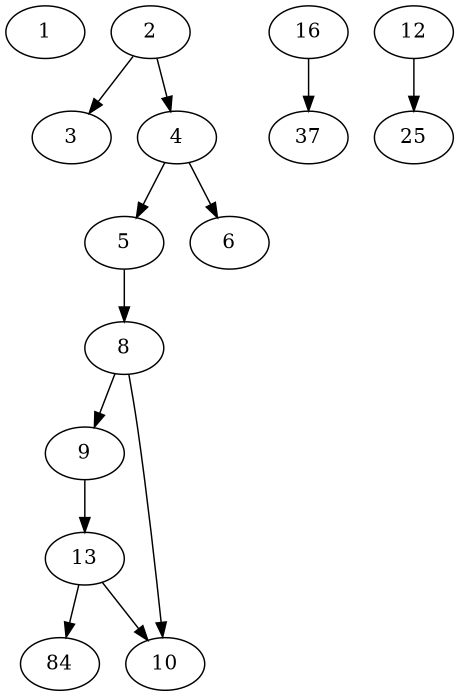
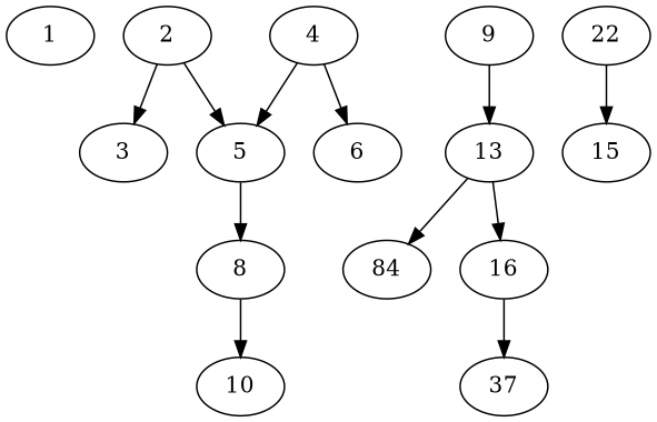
  digraph {
    node [alpha=0.10]
    1 [alpha=0.15 expect_size=1729861608009629696]
    2 [alpha=0.16 expect_size=9199129341537998]
    3 [alpha=0.09 expect_size=11765165073600]
    4 [expect_size=17709639419874806]
    5 [alpha=0.01 expect_size=7566684389225247]
    6 [alpha=0.20 expect_size=8355552394771593]
    8 [alpha=0.06 expect_size=6384700263802637]
    9 [expect_size=20730986799038464]
    10 [alpha=0.12 expect_size=9787942372721298]
    13 [alpha=0.13 expect_size=19860865954383]
    n11 [expect_size=3793977914643447808 label=84]
    16 [alpha=0.07 expect_size=68739956092045]
-   12 [alpha=0.03 expect_size=2190787221970223104]
-   15 [alpha=0.02 expect_size=2828140644026884 label=25]
+   12 [alpha=0.03 expect_size=2190787221970223104 label=22]
+   15 [alpha=0.02 expect_size=2828140644026884]
    n15 [alpha=0.15 expect_size=104209080876269568 label=37]
    2 -> 3
-   2 -> 4
+   2 -> 5
    4 -> 5
    4 -> 6
    5 -> 8
-   8 -> 9
    8 -> 10
    9 -> 13
    13 -> n11
-   13 -> 10
+   13 -> 16
    16 -> n15
    12 -> 15
  }
